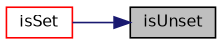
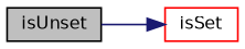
  digraph {
    rankdir=LR
    node [fontname=Helvetica fontsize=10 shape=record style=filled]
    n1 [color=black fillcolor=grey75 fontcolor=black height=0.2 label=isUnset width=0.4]
    n2 [color=red fillcolor=white height=0.2 label=isSet width=0.4]
-   n2 -> n1 [color=midnightblue fontname=Helvetica fontsize=10 labelfontname=Helvetica labelfontsize=10 style=solid]
+   n1 -> n2 [color=midnightblue fontname=Helvetica fontsize=10 labelfontname=Helvetica labelfontsize=10 style=solid]
  }
